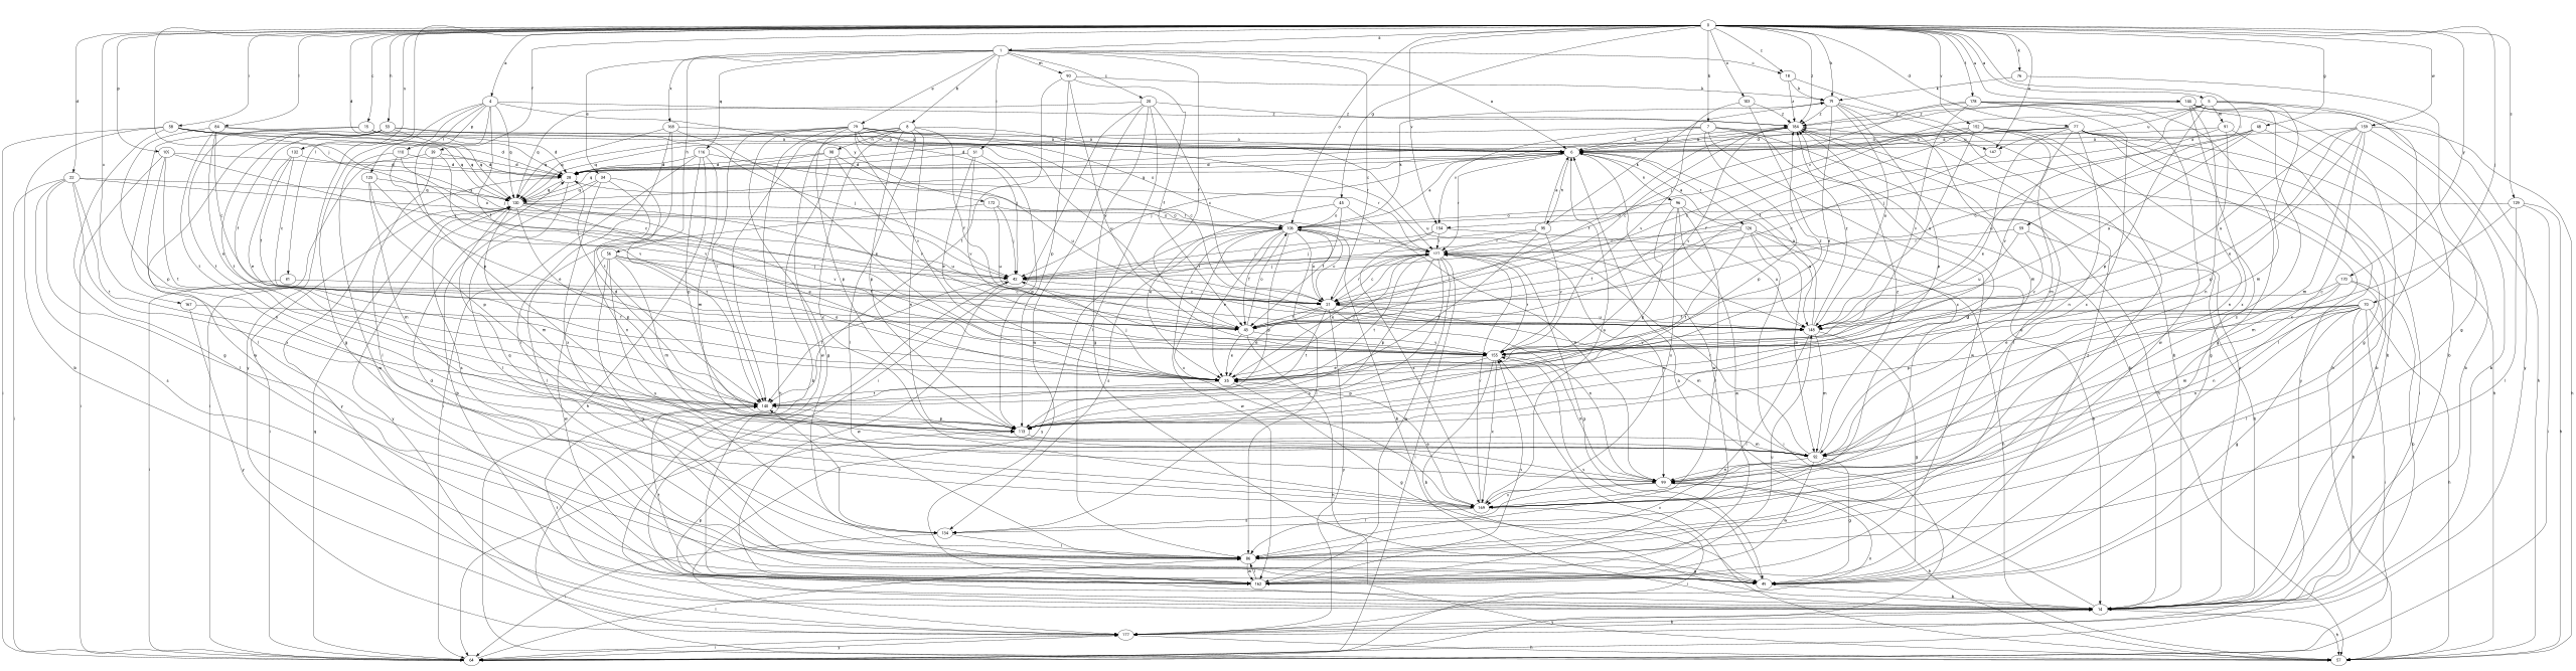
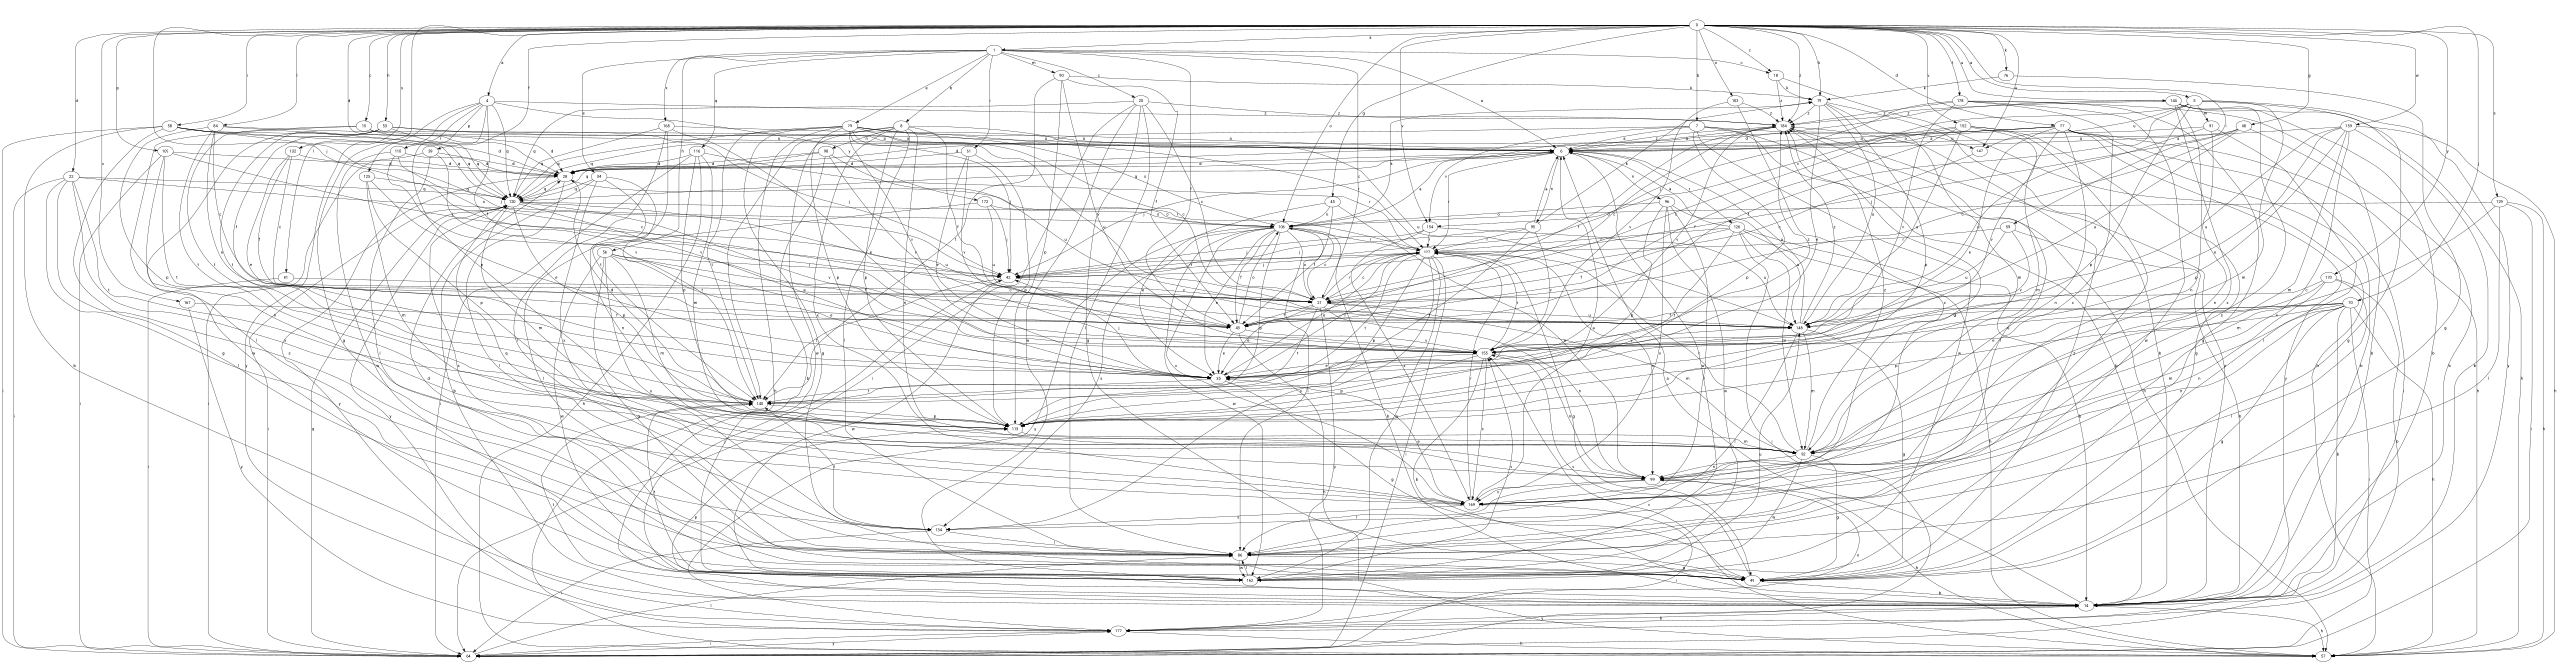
  strict digraph {
    fontname=Roboto
    node [fontname=Roboto]
    edge [fontname=Roboto]
    0
    1
    4
    5
    7
    15
    18
    22
    27
    28
    39
    45
    48
    53
    58
    59
    70
    n18 [label=42]
    76
    79
    81
    84
    103
    106
    109
    129
    132
    n28 [label=178]
    144
    147
    152
    154
    159
    167
    170
    184
    6
    8
    20
    21
    29
    34
    43
    56
    61
    90
    116
    168
    49
    110
    113
    120
    125
    172
    177
    91
    92
    162
    14
    57
    86
    140
    169
    64
    134
    99
    35
    127
    155
    148
    95
    96
    126
    98
    0 -> 1 [label=a]
    0 -> 4 [label=a]
    0 -> 5 [label=a]
    0 -> 7 [label=b]
    0 -> 15 [label=c]
    0 -> 18 [label=c]
    0 -> 22 [label=d]
    0 -> 27 [label=d]
    0 -> 28 [label=d]
    0 -> 39 [label=f]
    0 -> 45 [label=g]
    0 -> 48 [label=g]
    0 -> 53 [label=h]
    0 -> 58 [label=i]
    0 -> 59 [label=i]
    0 -> 70 [label=j]
    0 -> n18 [label=j]
    0 -> 76 [label=k]
    0 -> 79 [label=k]
    0 -> 81 [label=l]
    0 -> 84 [label=l]
    0 -> 103 [label=o]
    0 -> 106 [label=o]
    0 -> 109 [label=p]
    0 -> 129 [label=s]
    0 -> 132 [label=s]
    0 -> n28 [label=t]
    0 -> 144 [label=u]
    0 -> 147 [label=u]
    0 -> 152 [label=v]
    0 -> 154 [label=v]
    0 -> 159 [label=w]
    0 -> 167 [label=x]
    0 -> 170 [label=y]
    0 -> 184 [label=z]
    1 -> 18 [label=c]
    1 -> 6 [label=a]
    1 -> 8 [label=b]
    1 -> 20 [label=c]
    1 -> 21 [label=c]
    1 -> 29 [label=e]
    1 -> 34 [label=e]
    1 -> 43 [label=f]
    1 -> 56 [label=h]
    1 -> 61 [label=i]
    1 -> 90 [label=m]
    1 -> 116 [label=q]
    1 -> 168 [label=x]
    4 -> 184 [label=z]
    4 -> 43 [label=f]
    4 -> 49 [label=g]
    4 -> 110 [label=p]
    4 -> 113 [label=p]
    4 -> 120 [label=q]
    4 -> 125 [label=r]
    4 -> 172 [label=y]
    4 -> 177 [label=y]
    5 -> 147 [label=u]
    5 -> 154 [label=v]
    5 -> 43 [label=f]
    5 -> 49 [label=g]
    5 -> 113 [label=p]
    5 -> 177 [label=y]
    5 -> 91 [label=m]
    5 -> 92 [label=m]
    7 -> 147 [label=u]
    7 -> 154 [label=v]
    7 -> 6 [label=a]
    7 -> 113 [label=p]
    7 -> 120 [label=q]
    7 -> 162 [label=w]
    7 -> 14 [label=b]
    7 -> 57 [label=h]
    15 -> 28 [label=d]
    15 -> 6 [label=a]
    15 -> 86 [label=l]
    15 -> 140 [label=t]
    18 -> 79 [label=k]
    18 -> 184 [label=z]
    18 -> 57 [label=h]
    22 -> 106 [label=o]
    22 -> 120 [label=q]
    22 -> 86 [label=l]
    22 -> 140 [label=t]
    22 -> 169 [label=x]
    22 -> 64 [label=i]
-   22 -> 162 [label=s]
+   22 -> 134 [label=s]
    27 -> 28 [label=d]
    27 -> 6 [label=a]
    27 -> 21 [label=c]
    27 -> 177 [label=y]
    27 -> 92 [label=m]
    27 -> 14 [label=b]
    27 -> 57 [label=h]
    27 -> 64 [label=i]
    27 -> 99 [label=n]
    27 -> 35 [label=e]
    28 -> 120 [label=q]
    28 -> 177 [label=y]
    28 -> 86 [label=l]
    28 -> 127 [label=r]
    39 -> 28 [label=d]
    39 -> 86 [label=l]
    39 -> 64 [label=i]
    39 -> 155 [label=v]
    45 -> 106 [label=o]
    45 -> 43 [label=f]
    45 -> 99 [label=n]
    45 -> 35 [label=e]
    48 -> n18 [label=j]
    48 -> 6 [label=a]
    48 -> 21 [label=c]
    48 -> 14 [label=b]
    48 -> 148 [label=u]
    53 -> n18 [label=j]
    53 -> 6 [label=a]
    53 -> 43 [label=f]
    53 -> 120 [label=q]
    53 -> 162 [label=w]
    53 -> 140 [label=t]
    58 -> 28 [label=d]
    58 -> n18 [label=j]
    58 -> 6 [label=a]
    58 -> 49 [label=g]
    58 -> 120 [label=q]
    58 -> 14 [label=b]
    58 -> 64 [label=i]
    59 -> 14 [label=b]
    59 -> 127 [label=r]
    59 -> 155 [label=v]
    59 -> 148 [label=u]
    70 -> 43 [label=f]
    70 -> 49 [label=g]
    70 -> 113 [label=p]
    70 -> 92 [label=m]
    70 -> 14 [label=b]
    70 -> 57 [label=h]
    70 -> 64 [label=i]
    70 -> 99 [label=n]
    70 -> 35 [label=e]
    70 -> 148 [label=u]
    n18 -> 21 [label=c]
    n18 -> 162 [label=w]
    n18 -> 140 [label=t]
    n18 -> 127 [label=r]
    76 -> 79 [label=k]
    76 -> 49 [label=g]
    79 -> 184 [label=z]
    79 -> 113 [label=p]
    79 -> 92 [label=m]
    79 -> 14 [label=b]
    79 -> 35 [label=e]
    79 -> 148 [label=u]
    81 -> 21 [label=c]
    81 -> 64 [label=i]
    84 -> 6 [label=a]
    84 -> 21 [label=c]
    84 -> 113 [label=p]
    84 -> 120 [label=q]
    84 -> 140 [label=t]
    84 -> 35 [label=e]
    103 -> 184 [label=z]
    103 -> 169 [label=x]
    103 -> 155 [label=v]
    106 -> 79 [label=k]
    106 -> 6 [label=a]
    106 -> 21 [label=c]
    106 -> 43 [label=f]
    106 -> 113 [label=p]
    106 -> 177 [label=y]
    106 -> 162 [label=w]
    106 -> 14 [label=b]
    106 -> 86 [label=l]
    106 -> 169 [label=x]
    106 -> 134 [label=s]
    106 -> 35 [label=e]
    106 -> 127 [label=r]
    109 -> 28 [label=d]
    109 -> n18 [label=j]
    109 -> 140 [label=t]
    109 -> 64 [label=i]
    109 -> 99 [label=n]
    129 -> 106 [label=o]
    129 -> 92 [label=m]
    129 -> 57 [label=h]
    129 -> 86 [label=l]
    129 -> 64 [label=i]
    132 -> 28 [label=d]
    132 -> 21 [label=c]
    132 -> 43 [label=f]
    132 -> 35 [label=e]
    n28 -> n18 [label=j]
    n28 -> 184 [label=z]
    n28 -> 49 [label=g]
    n28 -> 162 [label=w]
    n28 -> 14 [label=b]
    n28 -> 169 [label=x]
    n28 -> 155 [label=v]
    144 -> 28 [label=d]
    144 -> 184 [label=z]
    144 -> 14 [label=b]
    144 -> 57 [label=h]
    144 -> 169 [label=x]
    144 -> 134 [label=s]
    144 -> 99 [label=n]
    147 -> 21 [label=c]
    152 -> 28 [label=d]
    152 -> 6 [label=a]
    152 -> 43 [label=f]
    152 -> 49 [label=g]
    152 -> 86 [label=l]
    152 -> 155 [label=v]
    152 -> 148 [label=u]
    154 -> n18 [label=j]
    154 -> 169 [label=x]
    154 -> 127 [label=r]
    154 -> 148 [label=u]
    159 -> 6 [label=a]
    159 -> 113 [label=p]
    159 -> 92 [label=m]
    159 -> 14 [label=b]
    159 -> 57 [label=h]
    159 -> 169 [label=x]
    159 -> 35 [label=e]
    159 -> 148 [label=u]
    167 -> 43 [label=f]
    167 -> 177 [label=y]
    170 -> 21 [label=c]
    170 -> 14 [label=b]
    170 -> 86 [label=l]
    170 -> 99 [label=n]
    170 -> 35 [label=e]
    184 -> 6 [label=a]
    184 -> 21 [label=c]
    184 -> 43 [label=f]
    184 -> 86 [label=l]
    184 -> 155 [label=v]
    6 -> 28 [label=d]
    6 -> n18 [label=j]
    6 -> 184 [label=z]
    6 -> 120 [label=q]
    6 -> 162 [label=w]
    6 -> 127 [label=r]
    6 -> 95 [label=n]
    6 -> 96 [label=n]
    6 -> 126 [label=r]
    8 -> 43 [label=f]
    8 -> 113 [label=p]
    8 -> 162 [label=w]
    8 -> 86 [label=l]
    8 -> 140 [label=t]
    8 -> 169 [label=x]
    8 -> 99 [label=n]
    8 -> 148 [label=u]
    8 -> 98 [label=n]
    20 -> 184 [label=z]
    20 -> 21 [label=c]
    20 -> 49 [label=g]
    20 -> 120 [label=q]
    20 -> 162 [label=w]
    20 -> 86 [label=l]
    20 -> 64 [label=i]
    21 -> 106 [label=o]
    21 -> 43 [label=f]
    21 -> 177 [label=y]
    21 -> 92 [label=m]
    21 -> 140 [label=t]
    21 -> 99 [label=n]
    21 -> 35 [label=e]
    21 -> 127 [label=r]
    21 -> 148 [label=u]
    29 -> n18 [label=j]
    29 -> 106 [label=o]
    29 -> 6 [label=a]
    29 -> 21 [label=c]
    29 -> 49 [label=g]
    29 -> 113 [label=p]
    29 -> 120 [label=q]
    29 -> 57 [label=h]
    29 -> 140 [label=t]
    29 -> 127 [label=r]
    29 -> 155 [label=v]
    29 -> 148 [label=u]
    34 -> 120 [label=q]
    34 -> 14 [label=b]
    34 -> 140 [label=t]
    34 -> 169 [label=x]
    34 -> 99 [label=n]
    43 -> 106 [label=o]
    43 -> 57 [label=h]
    43 -> 35 [label=e]
    43 -> 155 [label=v]
    56 -> n18 [label=j]
    56 -> 43 [label=f]
    56 -> 49 [label=g]
    56 -> 92 [label=m]
    56 -> 162 [label=w]
    56 -> 134 [label=s]
    56 -> 35 [label=e]
    61 -> 28 [label=d]
    61 -> 113 [label=p]
    61 -> 35 [label=e]
    61 -> 155 [label=v]
    90 -> 79 [label=k]
    90 -> 43 [label=f]
    90 -> 113 [label=p]
    90 -> 140 [label=t]
    90 -> 155 [label=v]
    116 -> 28 [label=d]
    116 -> 113 [label=p]
    116 -> 92 [label=m]
    116 -> 57 [label=h]
    116 -> 64 [label=i]
    116 -> 127 [label=r]
    168 -> 6 [label=a]
    168 -> 120 [label=q]
    168 -> 86 [label=l]
    168 -> 140 [label=t]
    168 -> 35 [label=e]
    49 -> 28 [label=d]
    49 -> 184 [label=z]
    49 -> 14 [label=b]
    49 -> 155 [label=v]
    110 -> 28 [label=d]
    110 -> 21 [label=c]
    110 -> 162 [label=w]
    110 -> 155 [label=v]
    113 -> 92 [label=m]
    120 -> 106 [label=o]
    120 -> 113 [label=p]
    120 -> 177 [label=y]
    120 -> 92 [label=m]
    120 -> 64 [label=i]
    120 -> 134 [label=s]
    120 -> 35 [label=e]
    120 -> 155 [label=v]
    120 -> 148 [label=u]
    125 -> 113 [label=p]
    125 -> 120 [label=q]
    125 -> 92 [label=m]
    125 -> 35 [label=e]
    172 -> n18 [label=j]
    172 -> 106 [label=o]
    172 -> 86 [label=l]
    172 -> 148 [label=u]
    177 -> 14 [label=b]
    177 -> 57 [label=h]
    177 -> 64 [label=i]
    177 -> 99 [label=n]
    91 -> 6 [label=a]
    91 -> 86 [label=l]
    91 -> 99 [label=n]
    91 -> 148 [label=u]
    92 -> 184 [label=z]
    92 -> 49 [label=g]
    92 -> 162 [label=w]
    92 -> 99 [label=n]
    92 -> 127 [label=r]
    162 -> 86 [label=l]
    162 -> 140 [label=t]
    162 -> 155 [label=v]
    162 -> 148 [label=u]
    14 -> n18 [label=j]
    14 -> 184 [label=z]
    14 -> 6 [label=a]
    14 -> 113 [label=p]
    14 -> 177 [label=y]
    14 -> 57 [label=h]
    14 -> 140 [label=t]
    57 -> 155 [label=v]
    86 -> 49 [label=g]
    86 -> 162 [label=w]
    140 -> 28 [label=d]
    140 -> 113 [label=p]
    169 -> 184 [label=z]
    169 -> 6 [label=a]
    169 -> 120 [label=q]
    169 -> 64 [label=i]
    169 -> 134 [label=s]
    169 -> 35 [label=e]
    169 -> 127 [label=r]
    64 -> 120 [label=q]
    64 -> 177 [label=y]
    64 -> 86 [label=l]
    134 -> 86 [label=l]
    134 -> 140 [label=t]
    134 -> 64 [label=i]
    99 -> 57 [label=h]
    99 -> 86 [label=l]
    99 -> 169 [label=x]
    35 -> n18 [label=j]
    35 -> 49 [label=g]
    35 -> 140 [label=t]
    35 -> 127 [label=r]
    127 -> n18 [label=j]
    127 -> 21 [label=c]
    127 -> 49 [label=g]
    127 -> 113 [label=p]
    127 -> 162 [label=w]
    127 -> 140 [label=t]
    127 -> 64 [label=i]
    127 -> 134 [label=s]
    127 -> 99 [label=n]
    127 -> 35 [label=e]
    155 -> 184 [label=z]
    155 -> 113 [label=p]
    155 -> 14 [label=b]
    155 -> 169 [label=x]
    155 -> 99 [label=n]
    155 -> 35 [label=e]
    155 -> 127 [label=r]
    148 -> 184 [label=z]
    148 -> 6 [label=a]
    148 -> 49 [label=g]
    148 -> 92 [label=m]
    148 -> 86 [label=l]
    148 -> 155 [label=v]
    95 -> n18 [label=j]
    95 -> 79 [label=k]
    95 -> 6 [label=a]
    95 -> 140 [label=t]
    95 -> 127 [label=r]
    95 -> 155 [label=v]
    96 -> 106 [label=o]
    96 -> 113 [label=p]
    96 -> 162 [label=w]
    96 -> 86 [label=l]
    96 -> 169 [label=x]
    96 -> 148 [label=u]
    126 -> 6 [label=a]
    126 -> 43 [label=f]
    126 -> 92 [label=m]
    126 -> 14 [label=b]
    126 -> 57 [label=h]
    126 -> 140 [label=t]
    126 -> 64 [label=i]
    126 -> 127 [label=r]
    98 -> 28 [label=d]
    98 -> 120 [label=q]
    98 -> 14 [label=b]
    98 -> 155 [label=v]
    98 -> 148 [label=u]
  }
